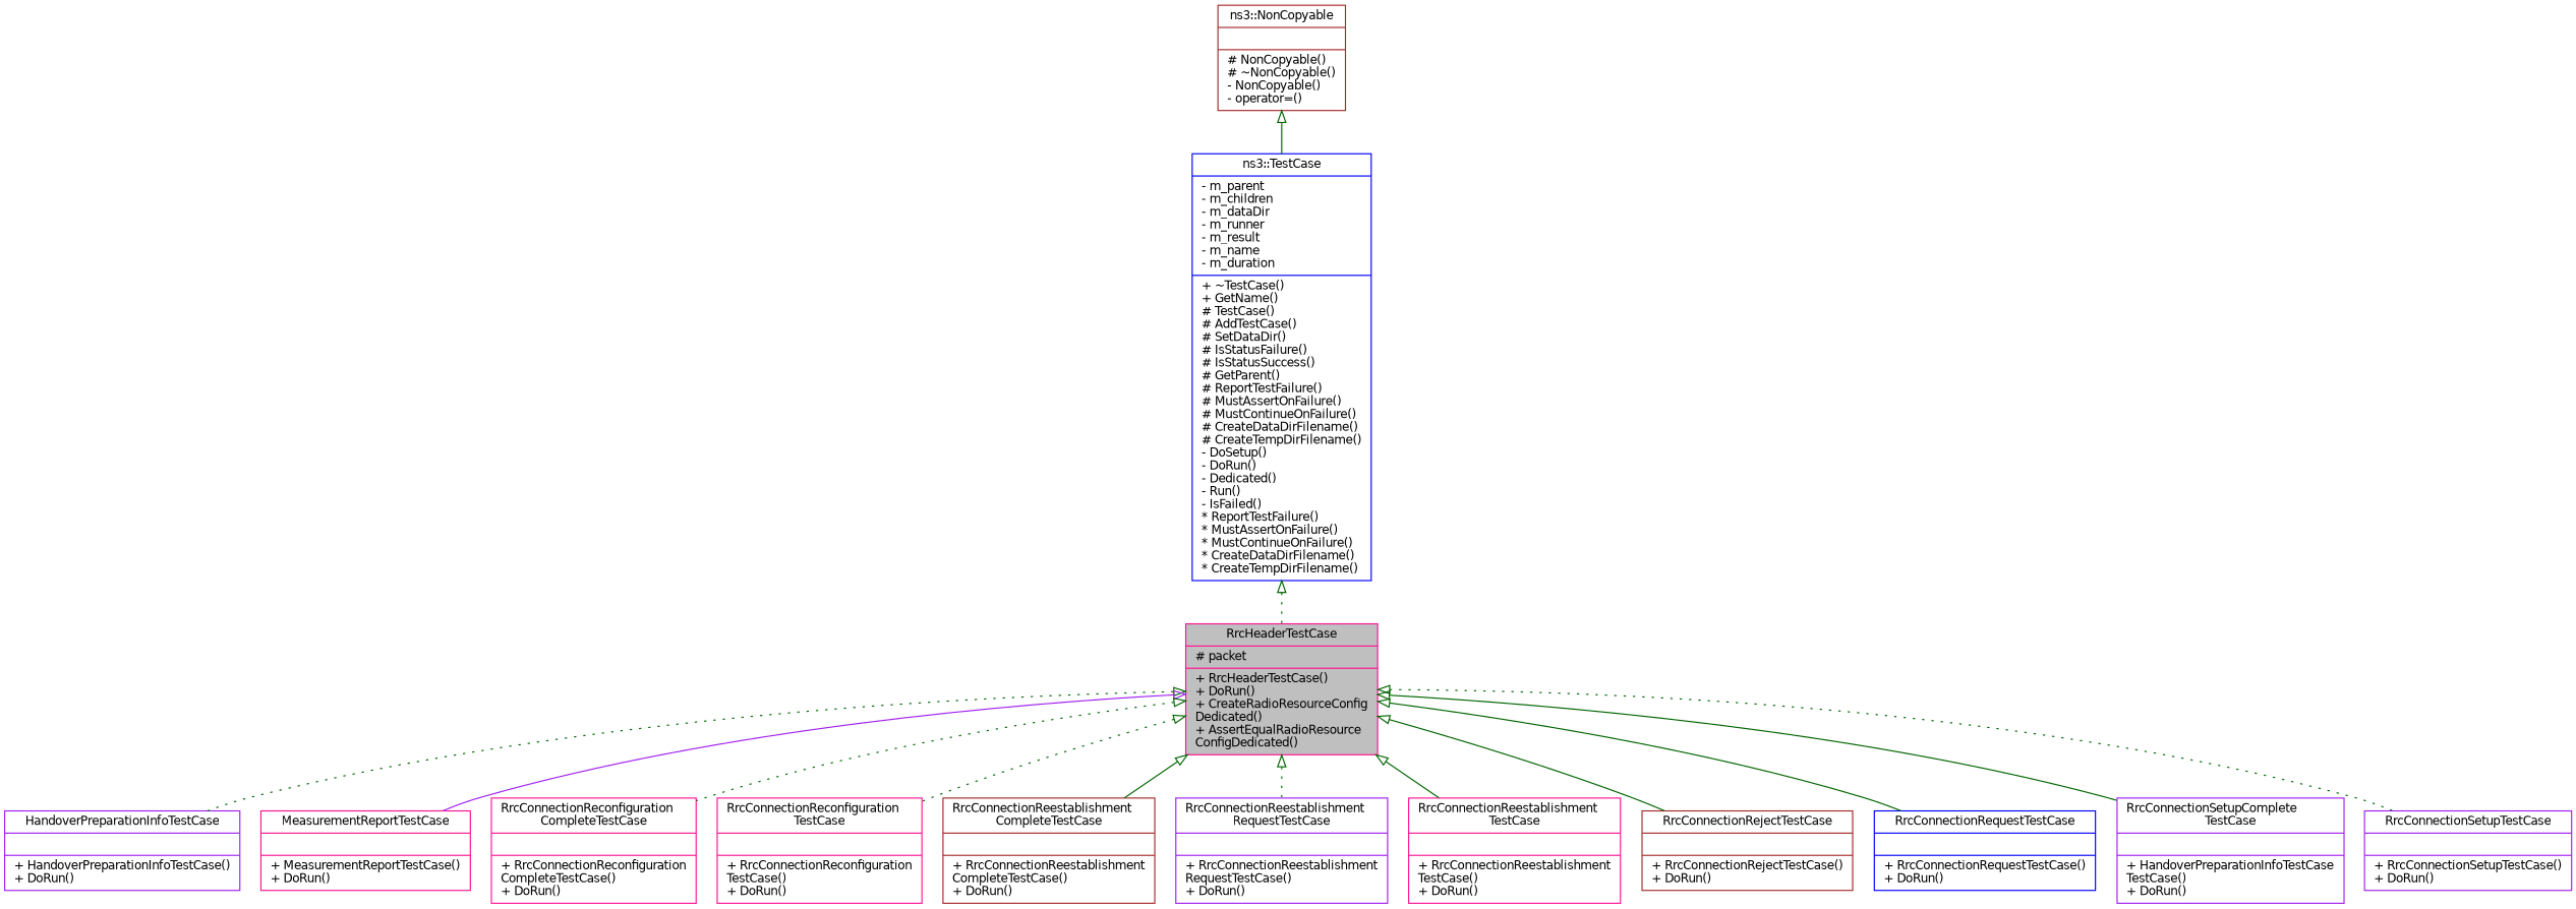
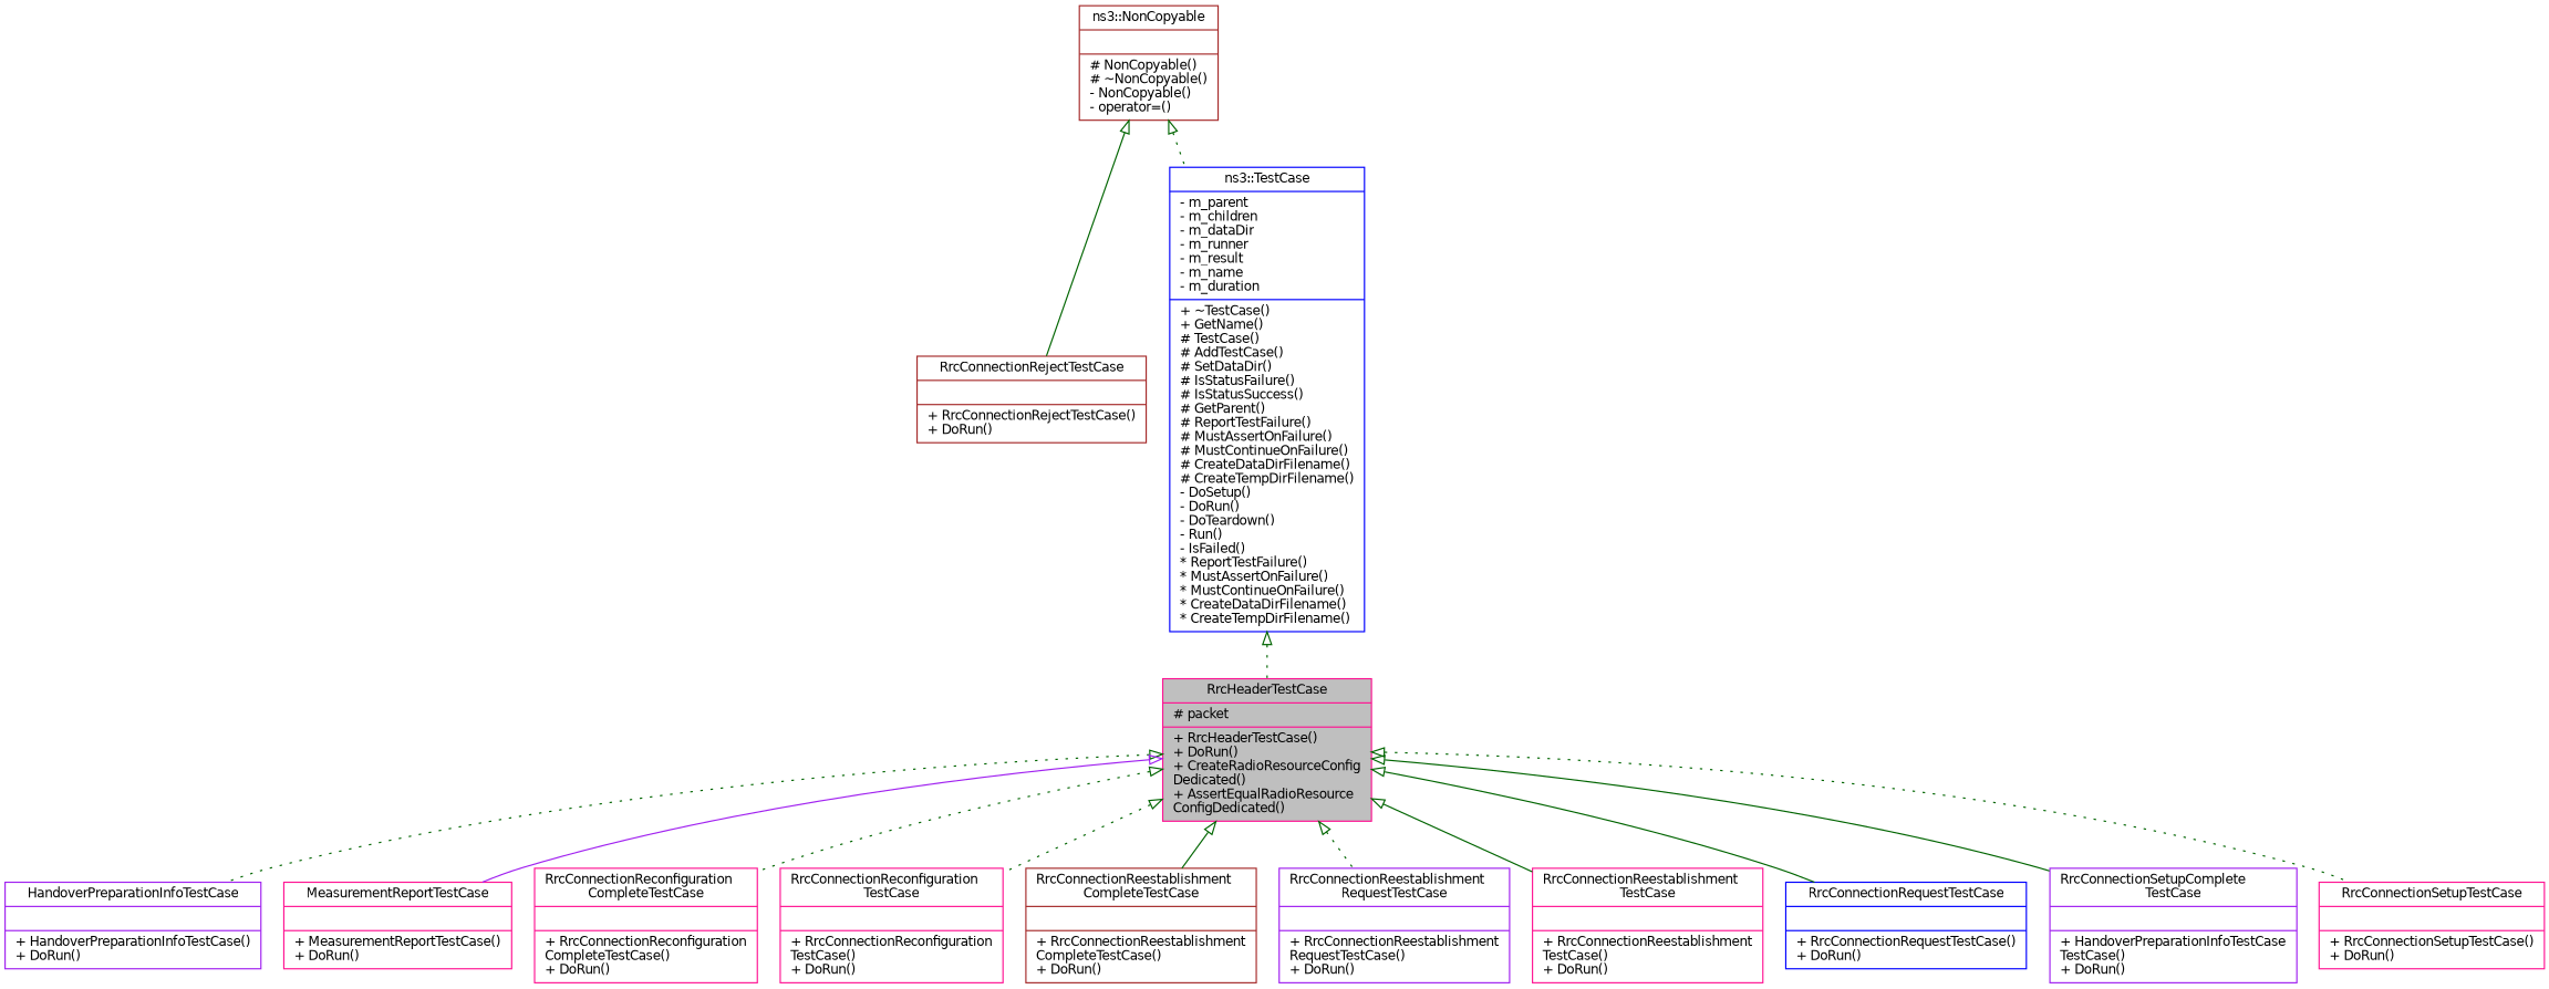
  digraph {
    node [color=deeppink fillcolor=white fontname=Helvetica fontsize=10 shape=record style=filled]
    edge [arrowtail=onormal color=darkgreen dir=back fontname=Helvetica fontsize=10 labelfontname=Helvetica labelfontsize=10 style=solid]
    n1 [fillcolor=grey75 fontcolor=black height=0.2 label="{RrcHeaderTestCase\n|# packet\l|+ RrcHeaderTestCase()\l+ DoRun()\l+ CreateRadioResourceConfig\lDedicated()\l+ AssertEqualRadioResource\lConfigDedicated()\l}" width=0.4]
    n2 [color=purple height=0.2 label="{HandoverPreparationInfoTestCase\n||+ HandoverPreparationInfoTestCase()\l+ DoRun()\l}" width=0.4]
    n3 [height=0.2 label="{MeasurementReportTestCase\n||+ MeasurementReportTestCase()\l+ DoRun()\l}" width=0.4]
    n4 [height=0.2 label="{RrcConnectionReconfiguration\lCompleteTestCase\n||+ RrcConnectionReconfiguration\lCompleteTestCase()\l+ DoRun()\l}" width=0.4]
    n5 [height=0.2 label="{RrcConnectionReconfiguration\lTestCase\n||+ RrcConnectionReconfiguration\lTestCase()\l+ DoRun()\l}" width=0.4]
    n6 [color=brown height=0.2 label="{RrcConnectionReestablishment\lCompleteTestCase\n||+ RrcConnectionReestablishment\lCompleteTestCase()\l+ DoRun()\l}" width=0.4]
    n7 [color=purple height=0.2 label="{RrcConnectionReestablishment\lRequestTestCase\n||+ RrcConnectionReestablishment\lRequestTestCase()\l+ DoRun()\l}" width=0.4]
    n8 [height=0.2 label="{RrcConnectionReestablishment\lTestCase\n||+ RrcConnectionReestablishment\lTestCase()\l+ DoRun()\l}" width=0.4]
    n9 [color=brown height=0.2 label="{RrcConnectionRejectTestCase\n||+ RrcConnectionRejectTestCase()\l+ DoRun()\l}" width=0.4]
    n10 [color=blue height=0.2 label="{RrcConnectionRequestTestCase\n||+ RrcConnectionRequestTestCase()\l+ DoRun()\l}" width=0.4]
    n11 [color=purple height=0.2 label="{RrcConnectionSetupComplete\lTestCase\n||+ HandoverPreparationInfoTestCase\lTestCase()\l+ DoRun()\l}" width=0.4]
-   n12 [color=purple height=0.2 label="{RrcConnectionSetupTestCase\n||+ RrcConnectionSetupTestCase()\l+ DoRun()\l}" width=0.4]
-   n13 [color=blue height=0.2 label="{ns3::TestCase\n|- m_parent\l- m_children\l- m_dataDir\l- m_runner\l- m_result\l- m_name\l- m_duration\l|+ ~TestCase()\l+ GetName()\l# TestCase()\l# AddTestCase()\l# SetDataDir()\l# IsStatusFailure()\l# IsStatusSuccess()\l# GetParent()\l# ReportTestFailure()\l# MustAssertOnFailure()\l# MustContinueOnFailure()\l# CreateDataDirFilename()\l# CreateTempDirFilename()\l- DoSetup()\l- DoRun()\l- Dedicated()\l- Run()\l- IsFailed()\l* ReportTestFailure()\l* MustAssertOnFailure()\l* MustContinueOnFailure()\l* CreateDataDirFilename()\l* CreateTempDirFilename()\l}" width=0.4]
+   n12 [height=0.2 label="{RrcConnectionSetupTestCase\n||+ RrcConnectionSetupTestCase()\l+ DoRun()\l}" width=0.4]
+   n13 [color=blue height=0.2 label="{ns3::TestCase\n|- m_parent\l- m_children\l- m_dataDir\l- m_runner\l- m_result\l- m_name\l- m_duration\l|+ ~TestCase()\l+ GetName()\l# TestCase()\l# AddTestCase()\l# SetDataDir()\l# IsStatusFailure()\l# IsStatusSuccess()\l# GetParent()\l# ReportTestFailure()\l# MustAssertOnFailure()\l# MustContinueOnFailure()\l# CreateDataDirFilename()\l# CreateTempDirFilename()\l- DoSetup()\l- DoRun()\l- DoTeardown()\l- Run()\l- IsFailed()\l* ReportTestFailure()\l* MustAssertOnFailure()\l* MustContinueOnFailure()\l* CreateDataDirFilename()\l* CreateTempDirFilename()\l}" width=0.4]
    n14 [color=brown height=0.2 label="{ns3::NonCopyable\n||# NonCopyable()\l# ~NonCopyable()\l- NonCopyable()\l- operator=()\l}" width=0.4]
    n1 -> n2 [style=dotted]
    n1 -> n3 [color=purple]
    n1 -> n4 [style=dotted]
    n1 -> n5 [style=dotted]
    n1 -> n6
    n1 -> n7 [style=dotted]
    n1 -> n8
-   n1 -> n9
+   n14 -> n9
    n1 -> n10
    n1 -> n11
    n1 -> n12 [style=dotted]
    n13 -> n1 [style=dotted]
-   n14 -> n13
+   n14 -> n13 [style=dotted]
  }
